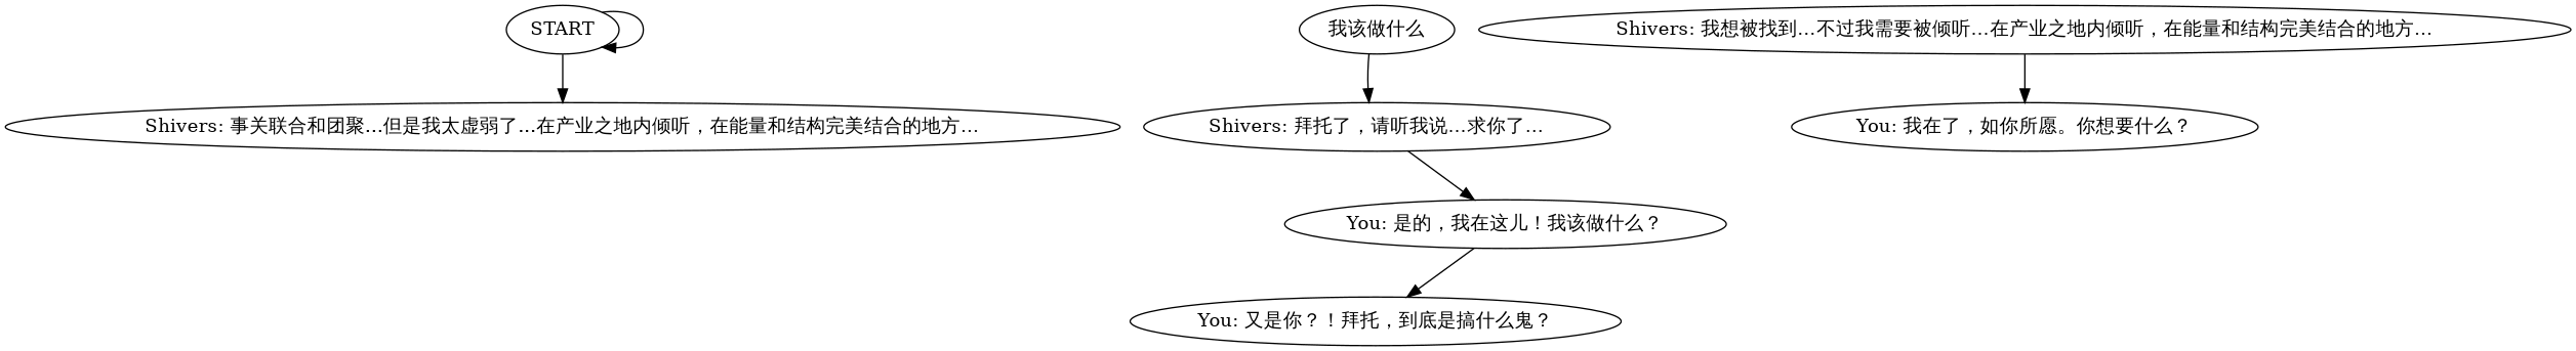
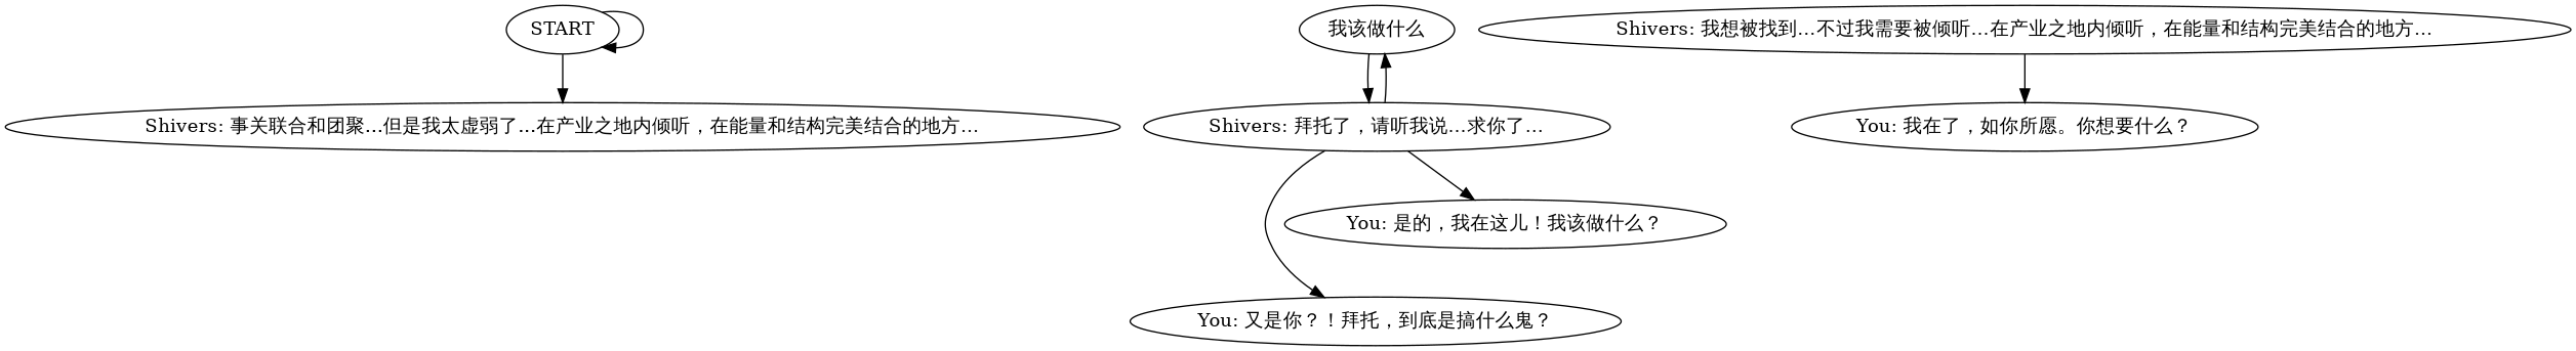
  digraph {
    n1 [label=START]
    n2 [label="Shivers: 事关联合和团聚...但是我太虚弱了...在产业之地内倾听，在能量和结构完美结合的地方…"]
    n3 [label="我该做什么"]
    n4 [label="Shivers: 拜托了，请听我说…求你了…"]
    n5 [label="You: 又是你？！拜托，到底是搞什么鬼？"]
    n6 [label="You: 是的，我在这儿！我该做什么？"]
    n7 [label="You: 我在了，如你所愿。你想要什么？"]
    n8 [label="Shivers: 我想被找到…不过我需要被倾听…在产业之地内倾听，在能量和结构完美结合的地方…"]
    n1 -> n1
    n1 -> n2
    n3 -> n4
-   n6 -> n5
+   n4 -> n3
+   n4 -> n5
    n4 -> n6
    n8 -> n7
  }
